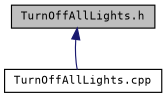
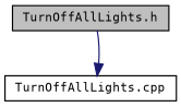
  digraph {
    fontname="DejaVu Sans Mono"
    node [color=black fontname="DejaVu Sans Mono" fontsize=10 shape=record style=filled]
    n1 [fillcolor=grey75 fontcolor=black height=0.2 label="TurnOffAllLights.h" width=0.4]
    n2 [fillcolor=white height=0.2 label="TurnOffAllLights.cpp" width=0.4]
-   n1 -> n2 [color=midnightblue dir=back fontname="DejaVu Sans Mono" fontsize=10 labelfontname=Helvetica labelfontsize=10 style=solid]
+   n2 -> n1 [color=midnightblue dir=back fontname="DejaVu Sans Mono" fontsize=10 labelfontname=Helvetica labelfontsize=10 style=solid]
  }
